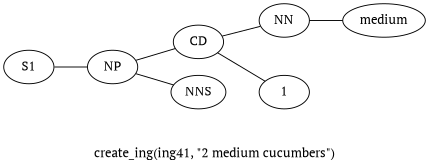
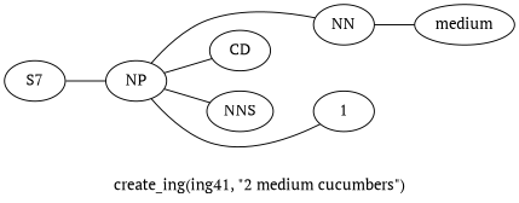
  graph {
    fontname="PT Serif"
    label="create_ing(ing41, \"2 medium cucumbers\")"
    rankdir=LR
    node [fontname="PT Serif"]
    edge [fontname="PT Serif"]
-   n1 [label=S1]
+   n1 [label=S7]
    n2 [label=NP]
    n3 [label=CD]
    n4 [label=NN]
    n5 [label=NNS]
    n6 [label=1]
    n7 [label=medium]
    n1 -- n2
    n2 -- n3
-   n3 -- n4
+   n2 -- n4
    n2 -- n5
-   n3 -- n6
+   n2 -- n6
    n4 -- n7
  }
